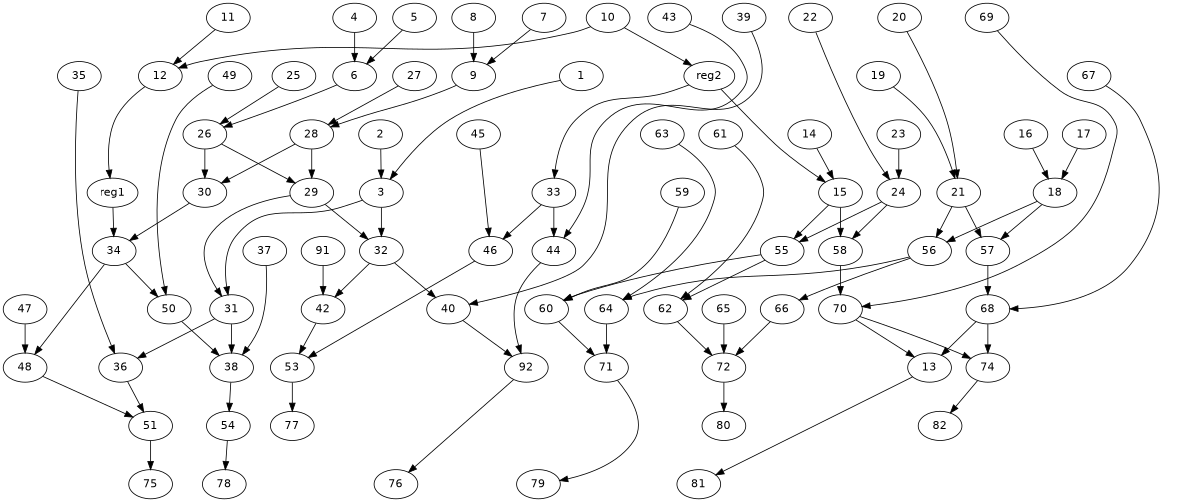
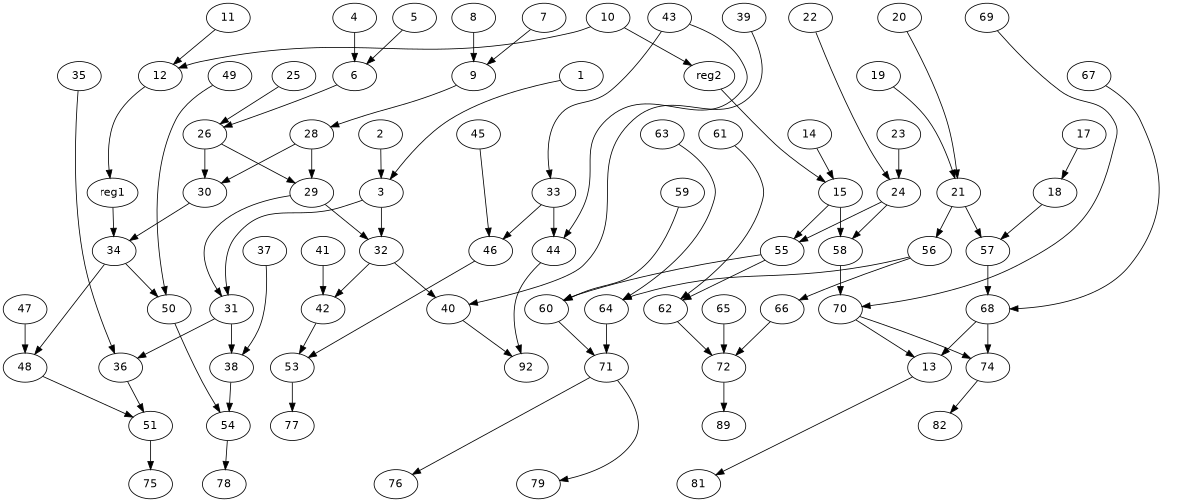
  digraph {
    fontname="DejaVu Sans"
    node [fontname="DejaVu Sans"]
    edge [fontname="DejaVu Sans" weight=0]
    1
    3
    31
    32
    36
    38
    40
    42
    2
    51
    54
    n12 [label=92]
    53
    4
    6
    26
    30
    29
    5
    34
    7
    9
    28
    8
    10
    12
    reg2
    reg1
    15
    33
    11
    48
    50
    55
    58
    44
    46
    14
    60
    62
    70
    71
    72
    n44 [label=13]
    74
-   16
    18
    57
    56
    68
    66
    64
    17
    19
    21
    20
    22
    24
    23
    25
-   27
    75
    78
    76
    77
    35
    37
    39
-   41 [label=91]
+   41
    43
    45
    47
    49
    79
-   80
+   80 [label=89]
    81
    82
    59
    61
    63
    65
    67
    69
    1 -> 3
    3 -> 31
    3 -> 32 [weight=3]
    31 -> 36
    31 -> 38 [weight=2]
    32 -> 40
    32 -> 42
    36 -> 51
    38 -> 54
    40 -> n12
    42 -> 53
    2 -> 3
    51 -> 75 [weight=2]
    54 -> 78
-   n12 -> 76
+   71 -> 76
    53 -> 77 [weight=3]
    4 -> 6 [weight=1]
    6 -> 26
    26 -> 30 [weight=4]
    26 -> 29
    30 -> 34 [weight=2]
    29 -> 31
    29 -> 32 [weight=1]
    5 -> 6
    34 -> 48
    34 -> 50
    7 -> 9
    9 -> 28
    28 -> 30 [weight=1]
    28 -> 29 [weight=5]
    8 -> 9 [weight=1]
    10 -> 12
    10 -> reg2
    12 -> reg1
    reg2 -> 15
-   reg2 -> 33
+   43 -> 33
    reg1 -> 34 [weight=1]
    15 -> 55
    15 -> 58 [weight=5]
    33 -> 44 [weight=2]
    33 -> 46
    11 -> 12
    48 -> 51
-   50 -> 38
+   50 -> 54
    55 -> 60
    55 -> 62
    58 -> 70 [weight=1]
    44 -> n12
    46 -> 53
    14 -> 15 [weight=1]
    60 -> 71
    62 -> 72
    70 -> n44
    70 -> 74
    71 -> 79
    72 -> 80 [weight=3]
    n44 -> 81
    74 -> 82
-   16 -> 18 [weight=2]
    18 -> 57
-   18 -> 56
    57 -> 68 [weight=1]
    56 -> 66
    56 -> 64
    68 -> n44 [weight=1]
    68 -> 74 [weight=3]
    66 -> 72
    64 -> 71 [weight=2]
    17 -> 18 [weight=2]
    19 -> 21
    21 -> 57 [weight=1]
    21 -> 56 [weight=1]
    20 -> 21
    22 -> 24
    24 -> 55 [weight=3]
    24 -> 58
    23 -> 24 [weight=1]
    25 -> 26
-   27 -> 28
    35 -> 36
    37 -> 38
    39 -> 40
    41 -> 42 [weight=2]
    43 -> 44
    45 -> 46
    47 -> 48 [weight=3]
    49 -> 50
    59 -> 60
    61 -> 62
    63 -> 64
    65 -> 72 [weight=3]
    67 -> 68
    69 -> 70
  }
